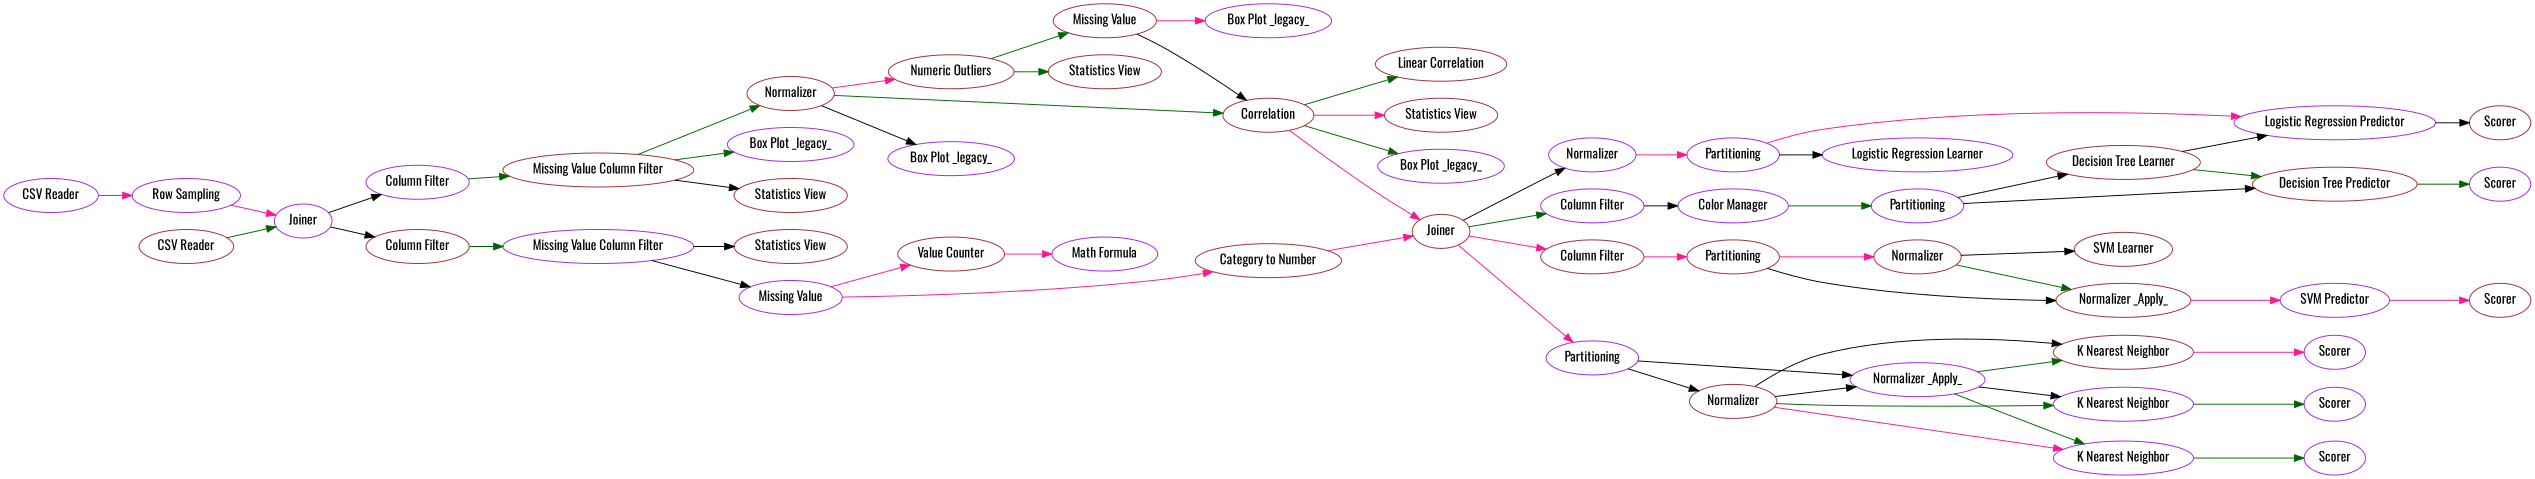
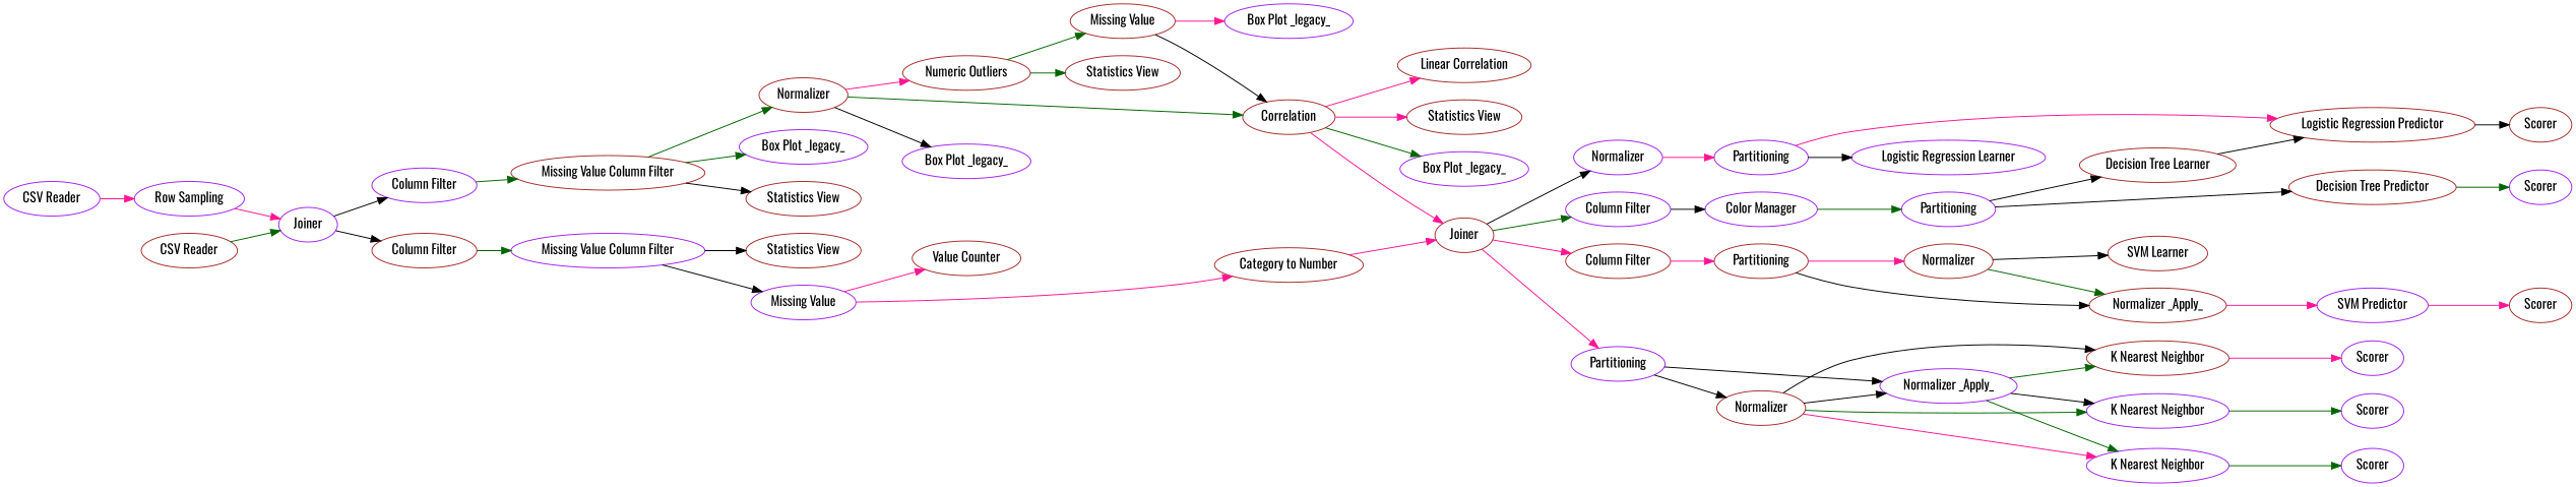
  digraph {
    fontname=Oswald
    rankdir=LR
    node [color=brown fontname=Oswald]
    edge [color=black fontname=Oswald]
    n1 [label=Joiner]
    n2 [color=purple label=Normalizer]
    n3 [label="Column Filter"]
    n4 [color=purple label=Partitioning]
    n5 [color=purple label="Column Filter"]
    n6 [color=purple label=Partitioning]
    n7 [label=Partitioning]
    n8 [label=Normalizer]
    n9 [color=purple label="Normalizer _Apply_"]
    n10 [color=purple label="Color Manager"]
    n11 [color=purple label="Logistic Regression Learner"]
-   n12 [color=purple label="Logistic Regression Predictor"]
+   n12 [label="Logistic Regression Predictor"]
    n13 [label="Missing Value"]
    n14 [color=purple label="Box Plot _legacy_"]
    n15 [label=Correlation]
    n16 [label="Linear Correlation"]
    n17 [label="Statistics View"]
    n18 [color=purple label="Box Plot _legacy_"]
    n19 [label="Missing Value Column Filter"]
    n20 [color=purple label="Box Plot _legacy_"]
    n21 [label="Statistics View"]
    n22 [label=Normalizer]
    n23 [label="Numeric Outliers"]
    n24 [color=purple label="Box Plot _legacy_"]
    n25 [label=Scorer]
    n26 [label="K Nearest Neighbor"]
    n27 [color=purple label=Scorer]
    n28 [label=Normalizer]
    n29 [label="Normalizer _Apply_"]
    n30 [label="SVM Learner"]
    n31 [color=purple label="SVM Predictor"]
    n32 [label=Scorer]
    n33 [color=purple label="K Nearest Neighbor"]
    n34 [color=purple label="K Nearest Neighbor"]
    n35 [color=purple label=Scorer]
    n36 [color=purple label=Scorer]
    n37 [color=purple label="Row Sampling"]
    n38 [color=purple label=Joiner]
    n39 [label="Column Filter"]
    n40 [color=purple label="Column Filter"]
    n41 [color=purple label="Missing Value Column Filter"]
    n42 [label="Statistics View"]
    n43 [label="Decision Tree Predictor"]
    n44 [color=purple label=Scorer]
    n45 [color=purple label="CSV Reader"]
    n46 [label="Statistics View"]
    n47 [color=purple label="Missing Value"]
    n48 [label="Value Counter"]
    n49 [label="Category to Number"]
-   n50 [color=purple label="Math Formula"]
    n51 [color=purple label=Partitioning]
    n52 [label="Decision Tree Learner"]
    n53 [label="CSV Reader"]
    n1 -> n2
    n1 -> n3 [color=deeppink]
    n1 -> n4 [color=deeppink]
    n1 -> n5 [color=darkgreen]
    n2 -> n6 [color=deeppink]
    n3 -> n7 [color=deeppink]
    n4 -> n8
    n4 -> n9
    n5 -> n10
    n6 -> n11
    n6 -> n12 [color=deeppink]
    n7 -> n28 [color=deeppink]
    n7 -> n29
    n8 -> n9
    n8 -> n26
    n8 -> n33 [color=darkgreen]
    n8 -> n34 [color=deeppink]
    n9 -> n26 [color=darkgreen]
    n9 -> n33
    n9 -> n34 [color=darkgreen]
    n10 -> n51 [color=darkgreen]
    n12 -> n25
    n13 -> n14 [color=deeppink]
    n13 -> n15
    n15 -> n1 [color=deeppink]
-   n15 -> n16 [color=darkgreen]
+   n15 -> n16 [color=deeppink]
    n15 -> n17 [color=deeppink]
    n15 -> n18 [color=darkgreen]
    n19 -> n20 [color=darkgreen]
    n19 -> n21
    n19 -> n22 [color=darkgreen]
    n22 -> n15 [color=darkgreen]
    n22 -> n23 [color=deeppink]
    n22 -> n24
    n23 -> n13 [color=darkgreen]
    n23 -> n42 [color=darkgreen]
    n26 -> n27 [color=deeppink]
    n28 -> n29 [color=darkgreen]
    n28 -> n30
    n29 -> n31 [color=deeppink]
    n31 -> n32 [color=deeppink]
    n33 -> n35 [color=darkgreen]
    n34 -> n36 [color=darkgreen]
    n37 -> n38 [color=deeppink]
    n38 -> n39
    n38 -> n40
    n39 -> n41 [color=darkgreen]
    n40 -> n19 [color=darkgreen]
    n41 -> n46
    n41 -> n47
    n43 -> n44 [color=darkgreen]
    n45 -> n37 [color=deeppink]
    n47 -> n48 [color=deeppink]
    n47 -> n49 [color=deeppink]
-   n48 -> n50 [color=deeppink]
    n49 -> n1 [color=deeppink]
    n51 -> n43
    n51 -> n52
    n52 -> n12
-   n52 -> n43 [color=darkgreen]
    n53 -> n38 [color=darkgreen]
  }
